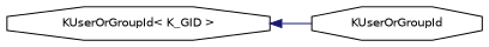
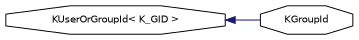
  digraph {
    rankdir=LR
    node [color=black fillcolor=white fontname=Helvetica fontsize=10 shape=octagon style=filled]
    n1 [height=0.2 label="KUserOrGroupId\< K_GID \>" width=0.4]
-   n2 [height=0.2 label=KUserOrGroupId width=0.4]
+   n2 [height=0.2 label=KGroupId width=0.4]
    n1 -> n2 [color=midnightblue dir=back fontname=Helvetica fontsize=10 labelfontname=Helvetica labelfontsize=10 style=solid]
  }
